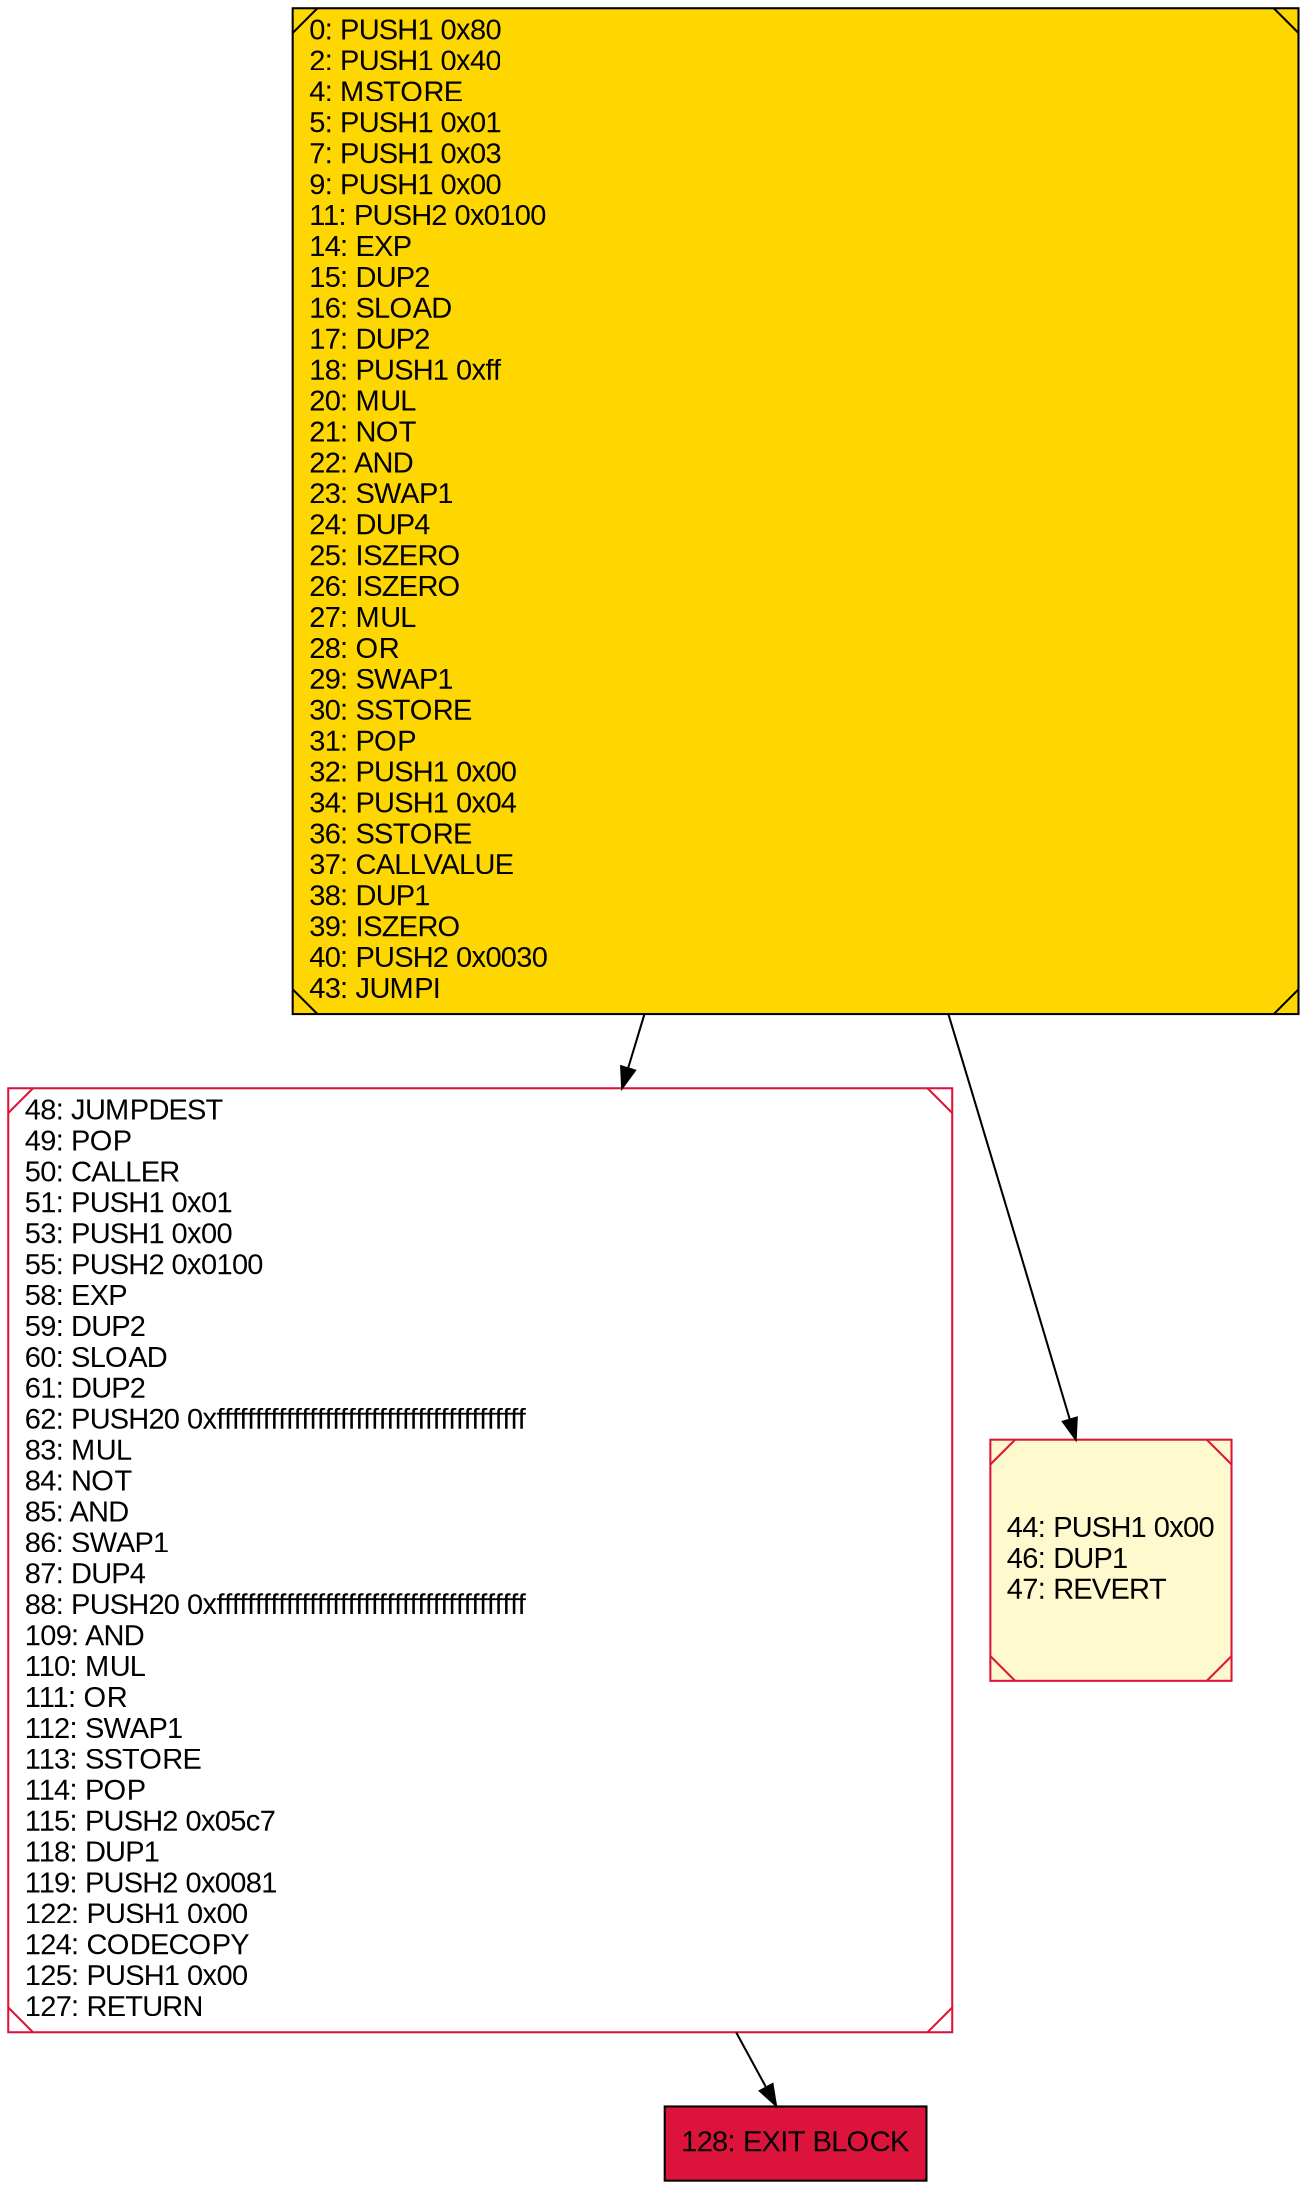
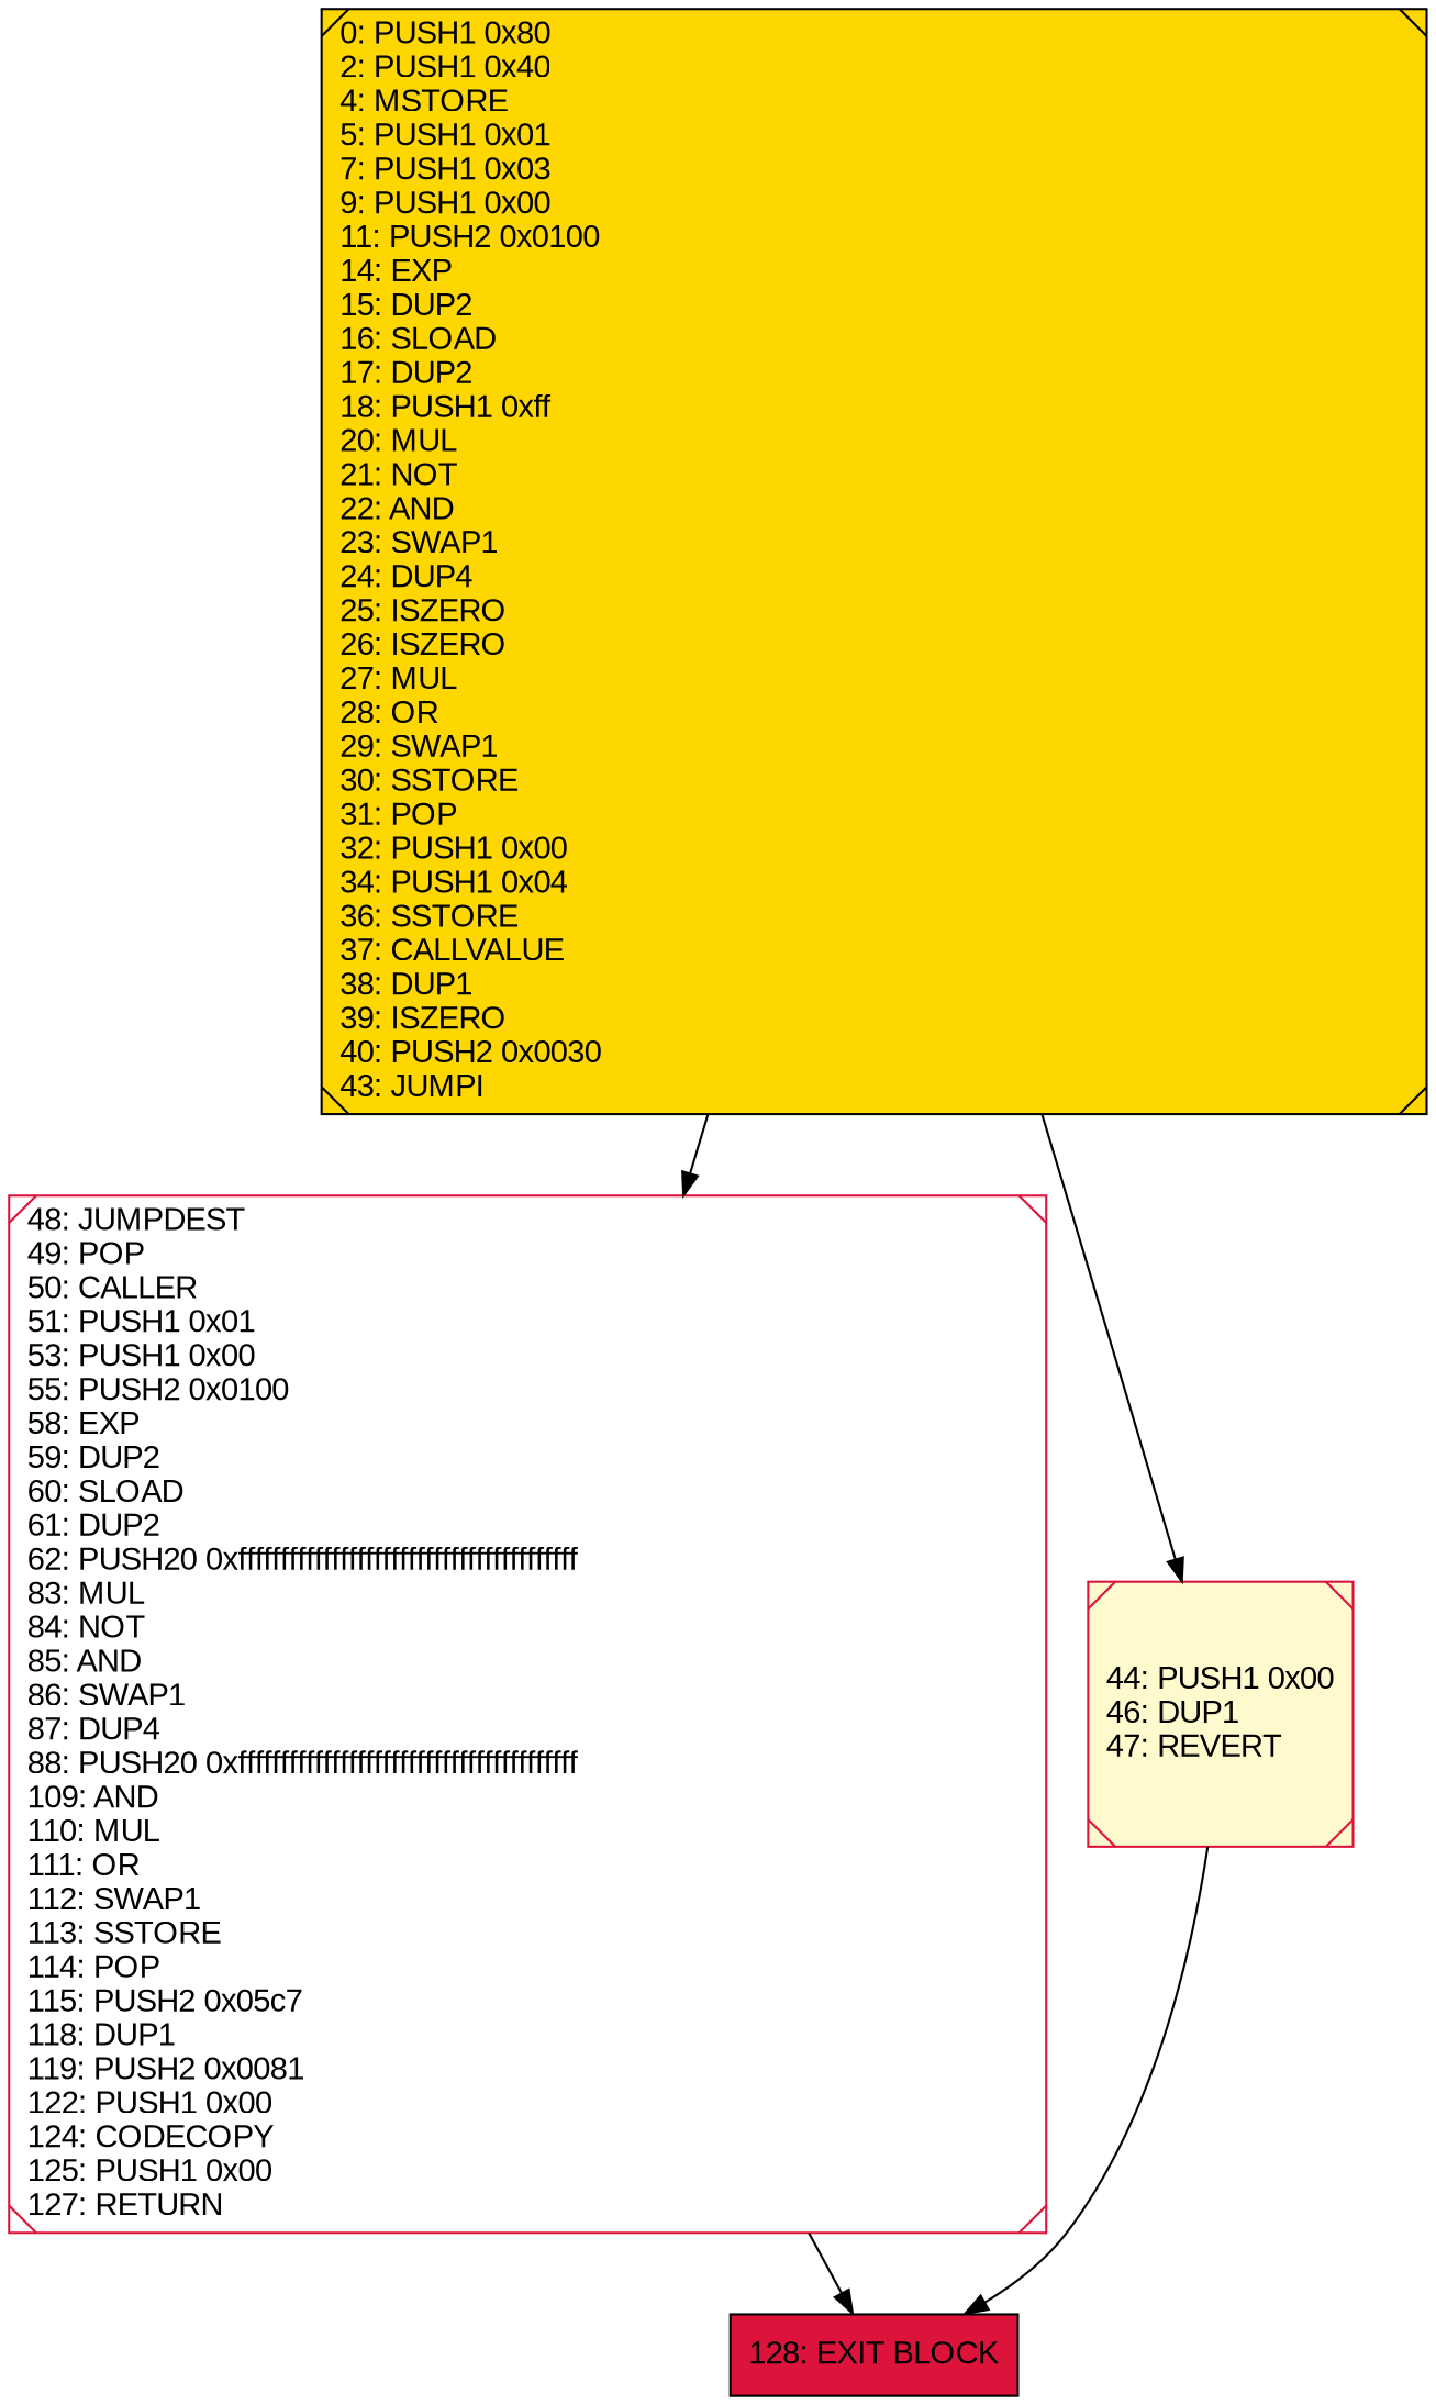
  digraph {
    rankdir=UD
    node [color=black fontcolor=black fontname=arial shape=Msquare style=filled]
    n1 [fillcolor=crimson label="128: EXIT BLOCK\l" shape=box]
    n2 [color=crimson fillcolor=white label="48: JUMPDEST\l49: POP\l50: CALLER\l51: PUSH1 0x01\l53: PUSH1 0x00\l55: PUSH2 0x0100\l58: EXP\l59: DUP2\l60: SLOAD\l61: DUP2\l62: PUSH20 0xffffffffffffffffffffffffffffffffffffffff\l83: MUL\l84: NOT\l85: AND\l86: SWAP1\l87: DUP4\l88: PUSH20 0xffffffffffffffffffffffffffffffffffffffff\l109: AND\l110: MUL\l111: OR\l112: SWAP1\l113: SSTORE\l114: POP\l115: PUSH2 0x05c7\l118: DUP1\l119: PUSH2 0x0081\l122: PUSH1 0x00\l124: CODECOPY\l125: PUSH1 0x00\l127: RETURN\l"]
    n3 [fillcolor=gold label="0: PUSH1 0x80\l2: PUSH1 0x40\l4: MSTORE\l5: PUSH1 0x01\l7: PUSH1 0x03\l9: PUSH1 0x00\l11: PUSH2 0x0100\l14: EXP\l15: DUP2\l16: SLOAD\l17: DUP2\l18: PUSH1 0xff\l20: MUL\l21: NOT\l22: AND\l23: SWAP1\l24: DUP4\l25: ISZERO\l26: ISZERO\l27: MUL\l28: OR\l29: SWAP1\l30: SSTORE\l31: POP\l32: PUSH1 0x00\l34: PUSH1 0x04\l36: SSTORE\l37: CALLVALUE\l38: DUP1\l39: ISZERO\l40: PUSH2 0x0030\l43: JUMPI\l"]
    n4 [color=crimson fillcolor=lemonchiffon label="44: PUSH1 0x00\l46: DUP1\l47: REVERT\l"]
    n2 -> n1
    n3 -> n2
    n3 -> n4
+   n4 -> n1
  }
